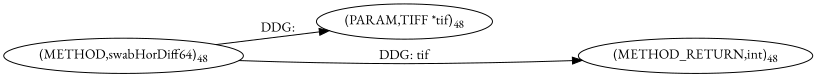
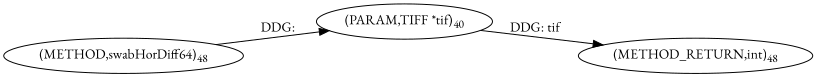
  digraph {
    fontname="EB Garamond"
    rankdir=LR
    node [fontname="EB Garamond"]
    edge [fontname="EB Garamond"]
    n1 [label=<(METHOD,swabHorDiff64)<SUB>48</SUB>>]
-   n2 [label=<(PARAM,TIFF *tif)<SUB>48</SUB>>]
+   n2 [label=<(PARAM,TIFF *tif)<SUB>40</SUB>>]
    n3 [label=<(METHOD_RETURN,int)<SUB>48</SUB>>]
    n1 -> n2 [label="DDG: "]
-   n1 -> n3 [label="DDG: tif"]
+   n2 -> n3 [label="DDG: tif"]
  }
